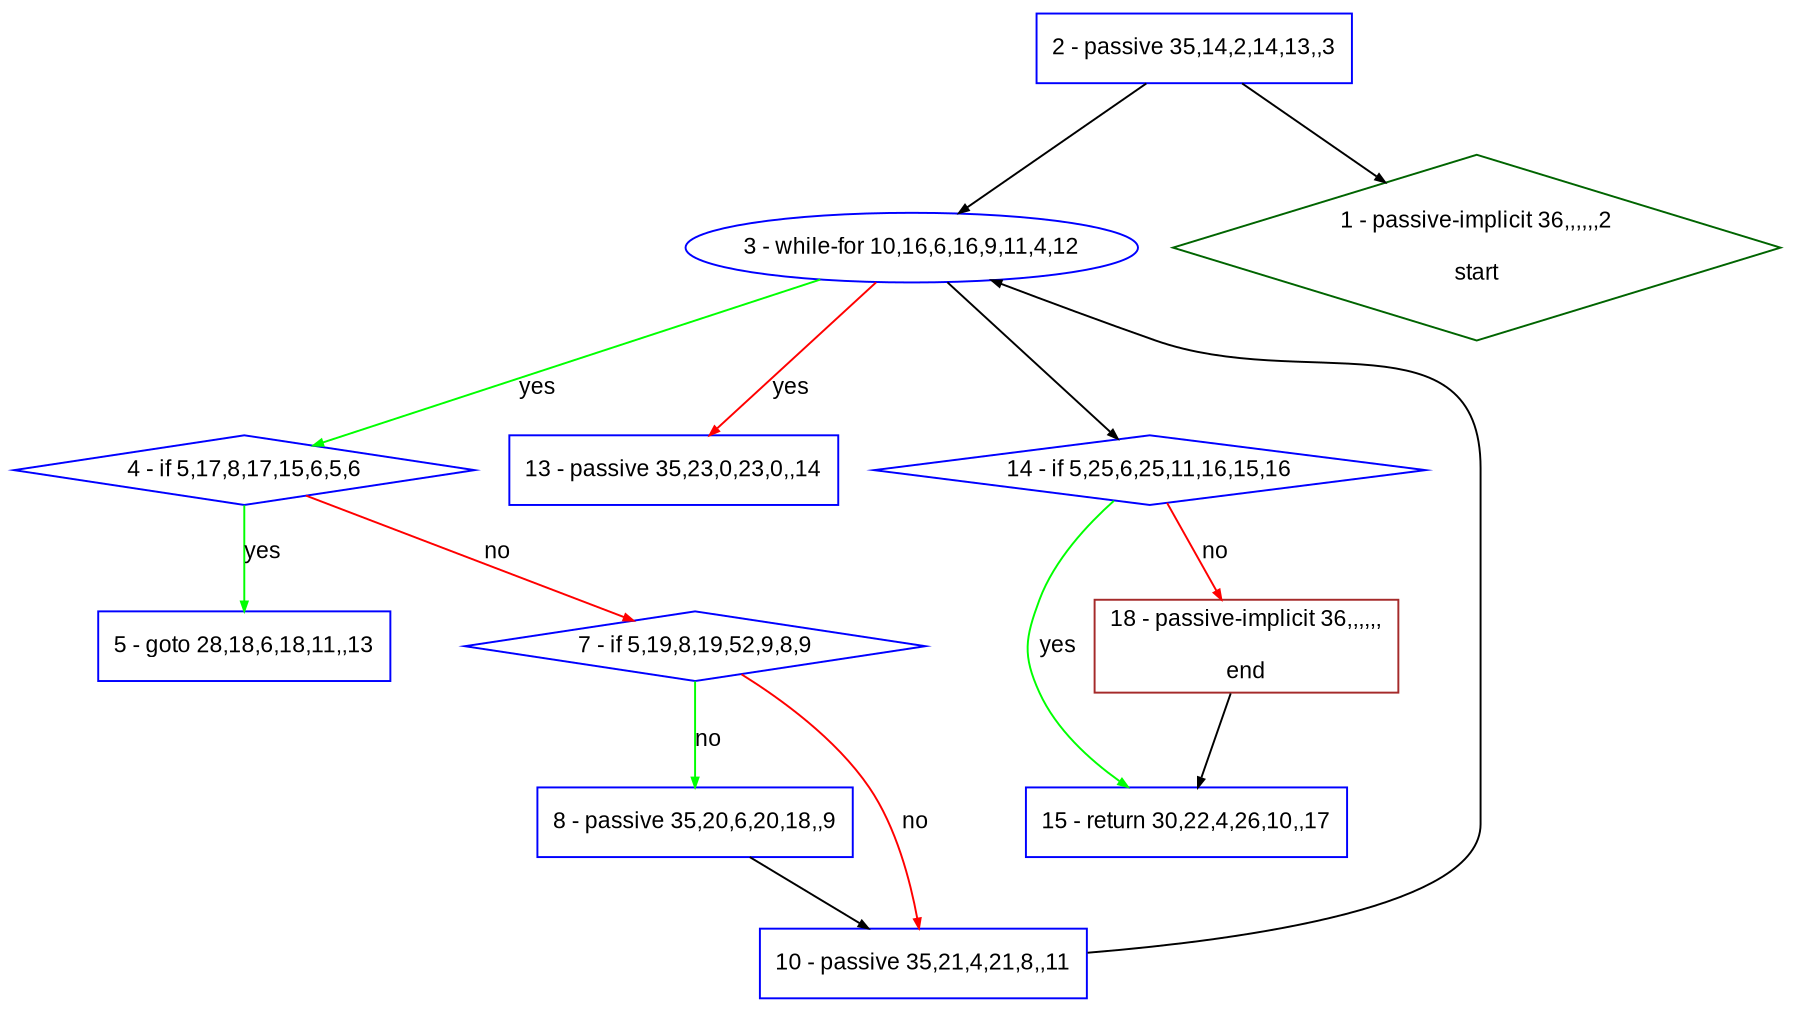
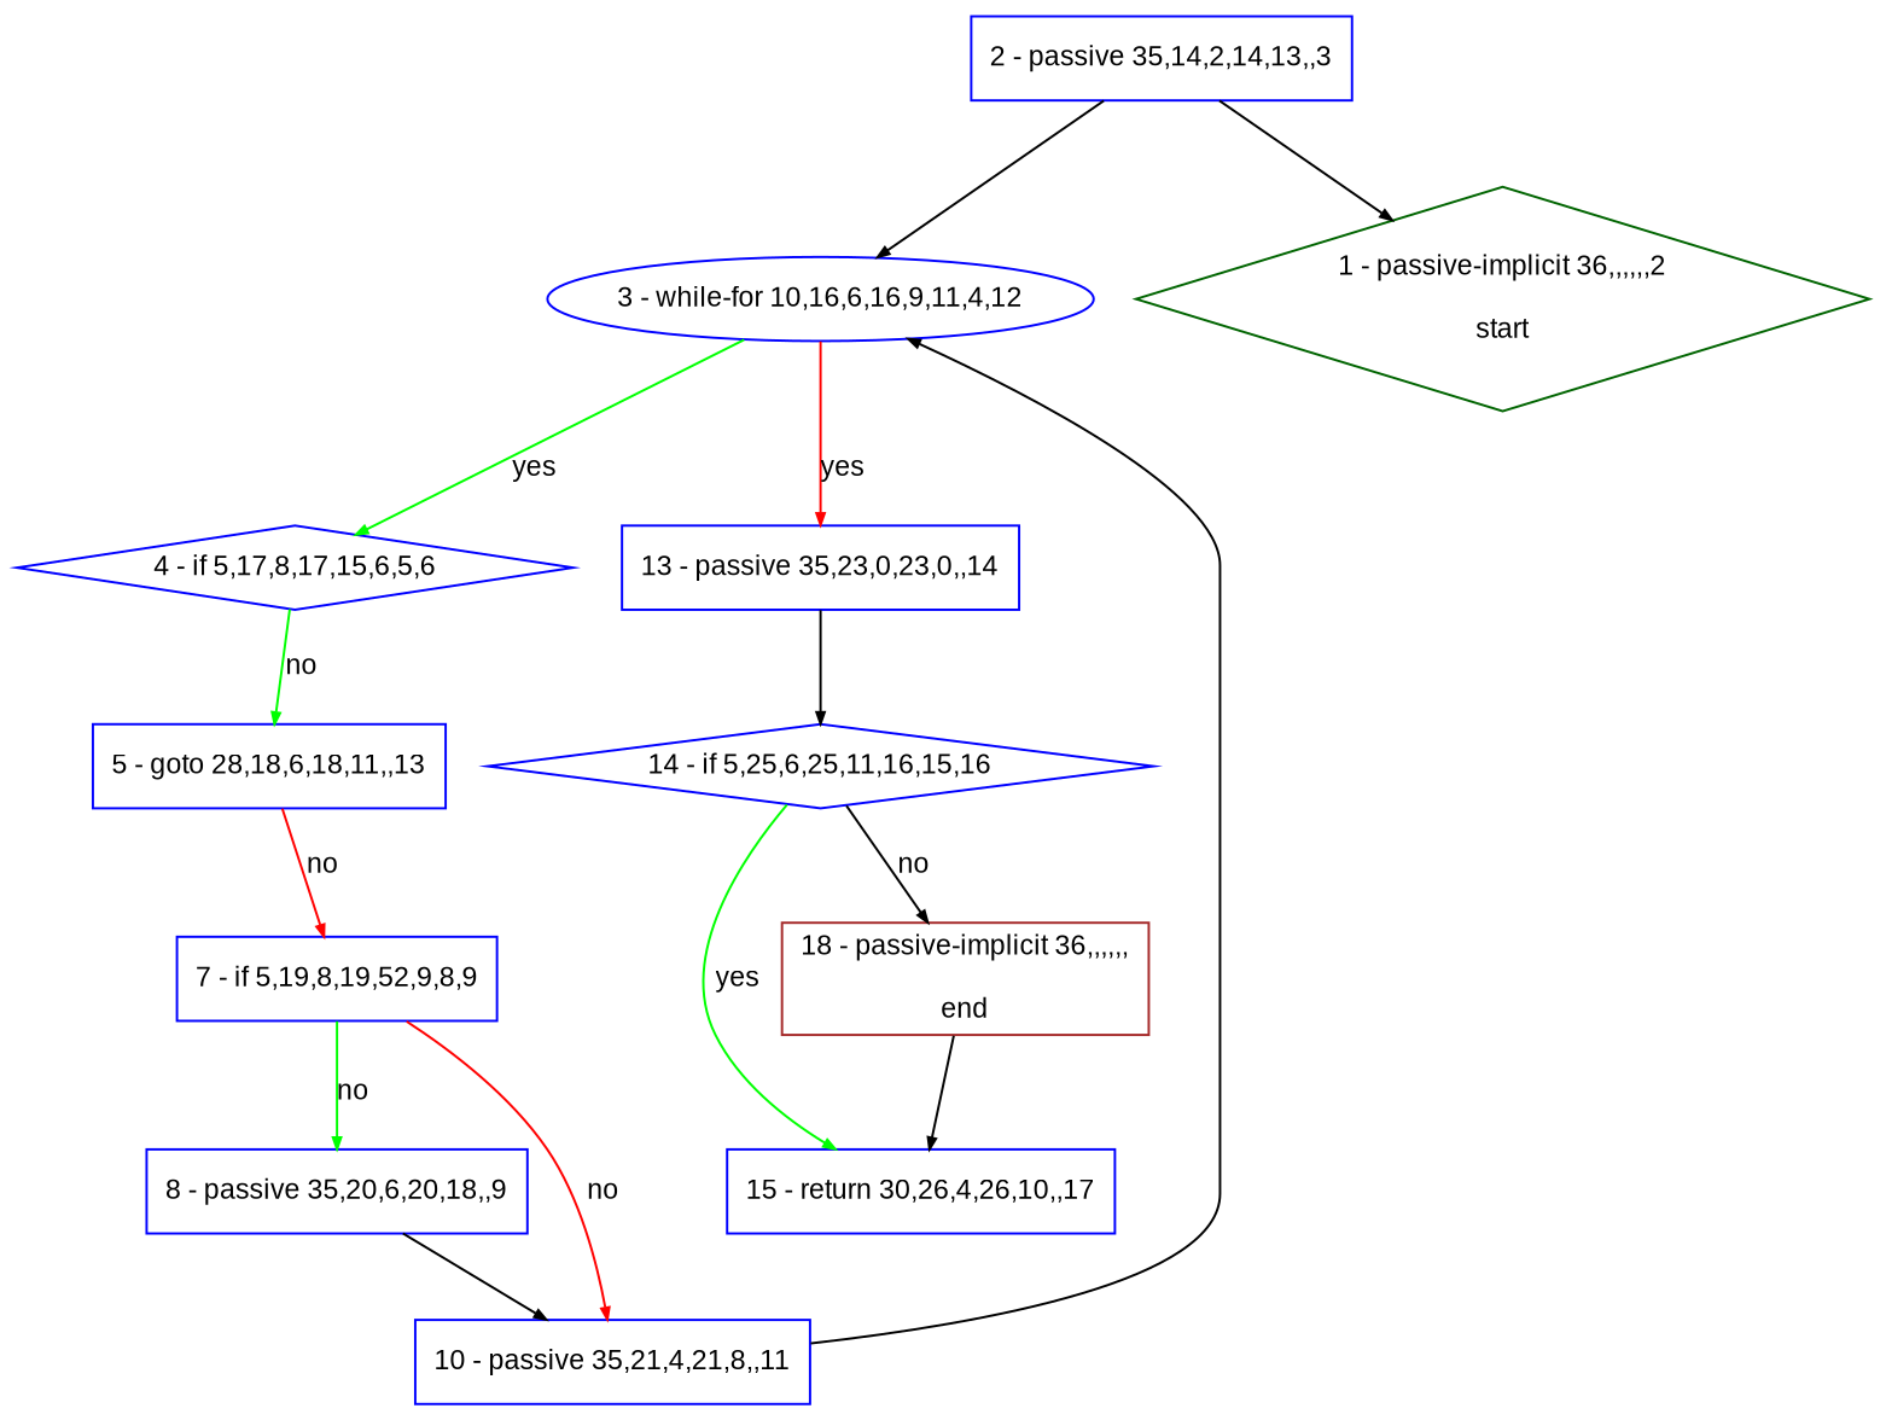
  digraph {
    bgcolor=white
    compound=true
    fillcolor="#FFFFCC"
    fontname=Arial
    fontsize=12
    pack=true
    packmode=clust
    style="rounded,filled"
    node [color="#0000ff" compound=true fillcolor="#ffffff" fixedsize=false fontname=Arial fontsize=12 node_initialized=no shape=box style=filled]
    edge [arrowhead=normal arrowsize=0.5 arrowtail=none color="#000000" compound=true dir=forward fontcolor=black fontname=Arial fontsize=12]
    n1 [label="2 - passive 35,14,2,14,13,,3"]
    n2 [label="3 - while-for 10,16,6,16,9,11,4,12" shape=oval]
    n3 [color="#006400" label="1 - passive-implicit 36,,,,,,2\n\nstart" shape=diamond]
    n4 [label="4 - if 5,17,8,17,15,6,5,6" shape=diamond]
    n5 [label="13 - passive 35,23,0,23,0,,14"]
    n6 [label="5 - goto 28,18,6,18,11,,13"]
-   n7 [label="7 - if 5,19,8,19,52,9,8,9" shape=diamond]
+   n7 [label="7 - if 5,19,8,19,52,9,8,9"]
    n8 [label="14 - if 5,25,6,25,11,16,15,16" shape=diamond]
    n9 [label="8 - passive 35,20,6,20,18,,9"]
    n10 [label="10 - passive 35,21,4,21,8,,11"]
-   n11 [label="15 - return 30,22,4,26,10,,17"]
+   n11 [label="15 - return 30,26,4,26,10,,17"]
    n12 [color="#a52a2a" label="18 - passive-implicit 36,,,,,,\n\nend"]
    n1 -> n2
    n1 -> n3
    n2 -> n4 [color="#00ff00" label=yes]
    n2 -> n5 [color="#ff0000" label=yes]
-   n4 -> n6 [color="#00ff00" label=yes]
-   n4 -> n7 [color="#ff0000" label=no]
-   n2 -> n8
+   n4 -> n6 [color="#00ff00" label=no]
+   n6 -> n7 [color="#ff0000" label=no]
+   n5 -> n8
    n7 -> n9 [color="#00ff00" label=no]
    n7 -> n10 [color="#ff0000" label=no]
    n8 -> n11 [color="#00ff00" label=yes]
-   n8 -> n12 [color="#ff0000" label=no]
+   n8 -> n12 [label=no]
    n9 -> n10
    n10 -> n2
    n12 -> n11
  }
